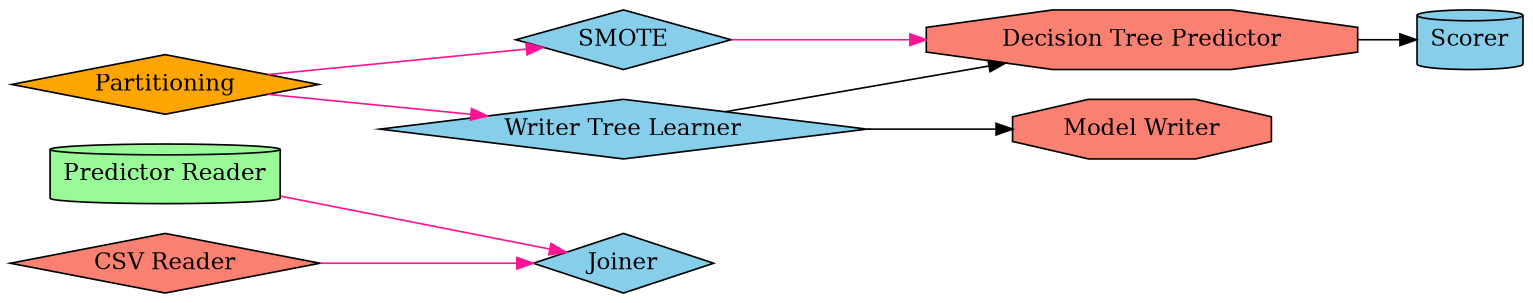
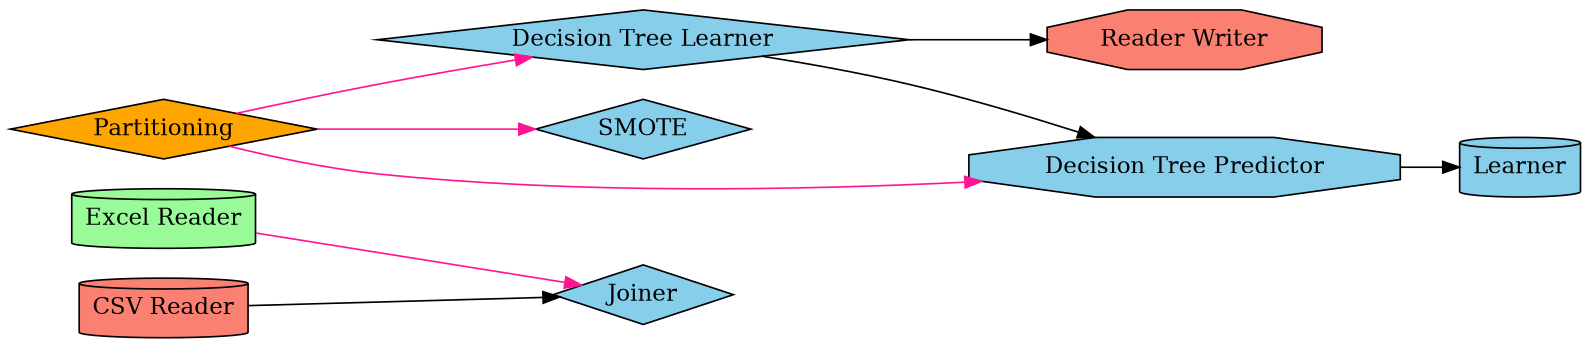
  digraph {
    rankdir=LR
    node [fillcolor=skyblue shape=diamond style=filled]
    edge [color=deeppink]
-   n1 [fillcolor=palegreen label="Predictor Reader" shape=cylinder]
+   n1 [fillcolor=palegreen label="Excel Reader" shape=cylinder]
    n2 [label=Joiner]
    n3 [fillcolor=orange label=Partitioning]
-   n4 [label="Writer Tree Learner"]
+   n4 [label="Decision Tree Learner"]
    n5 [label=SMOTE]
-   n6 [fillcolor=salmon label="Decision Tree Predictor" shape=octagon]
-   n7 [fillcolor=salmon label="Model Writer" shape=octagon]
-   n8 [label=Scorer shape=cylinder]
-   n9 [fillcolor=salmon label="CSV Reader"]
+   n6 [label="Decision Tree Predictor" shape=octagon]
+   n7 [fillcolor=salmon label="Reader Writer" shape=octagon]
+   n8 [label=Learner shape=cylinder]
+   n9 [fillcolor=salmon label="CSV Reader" shape=cylinder]
    n1 -> n2
    n3 -> n4
    n3 -> n5
-   n5 -> n6
+   n3 -> n6
    n4 -> n6 [color=black]
    n4 -> n7 [color=black]
    n6 -> n8 [color=black]
-   n9 -> n2
+   n9 -> n2 [color=black]
  }
